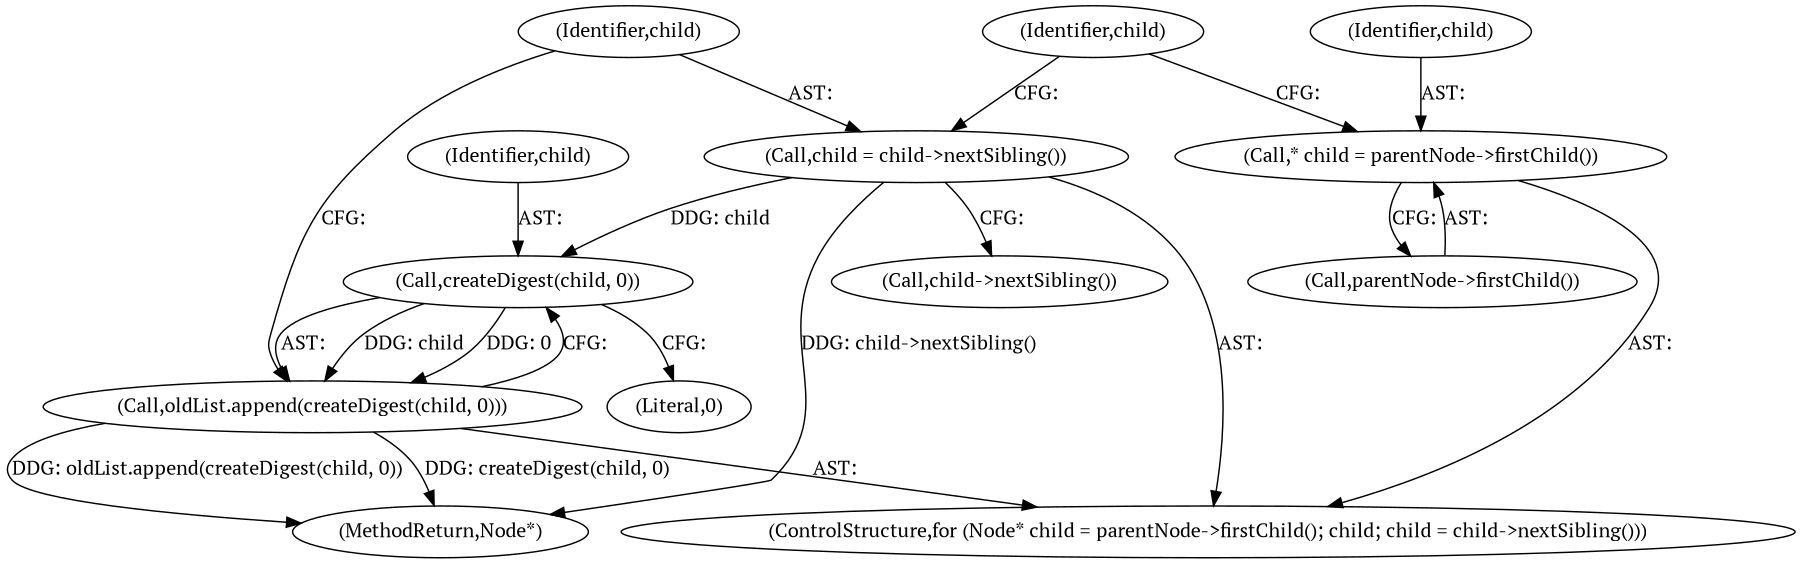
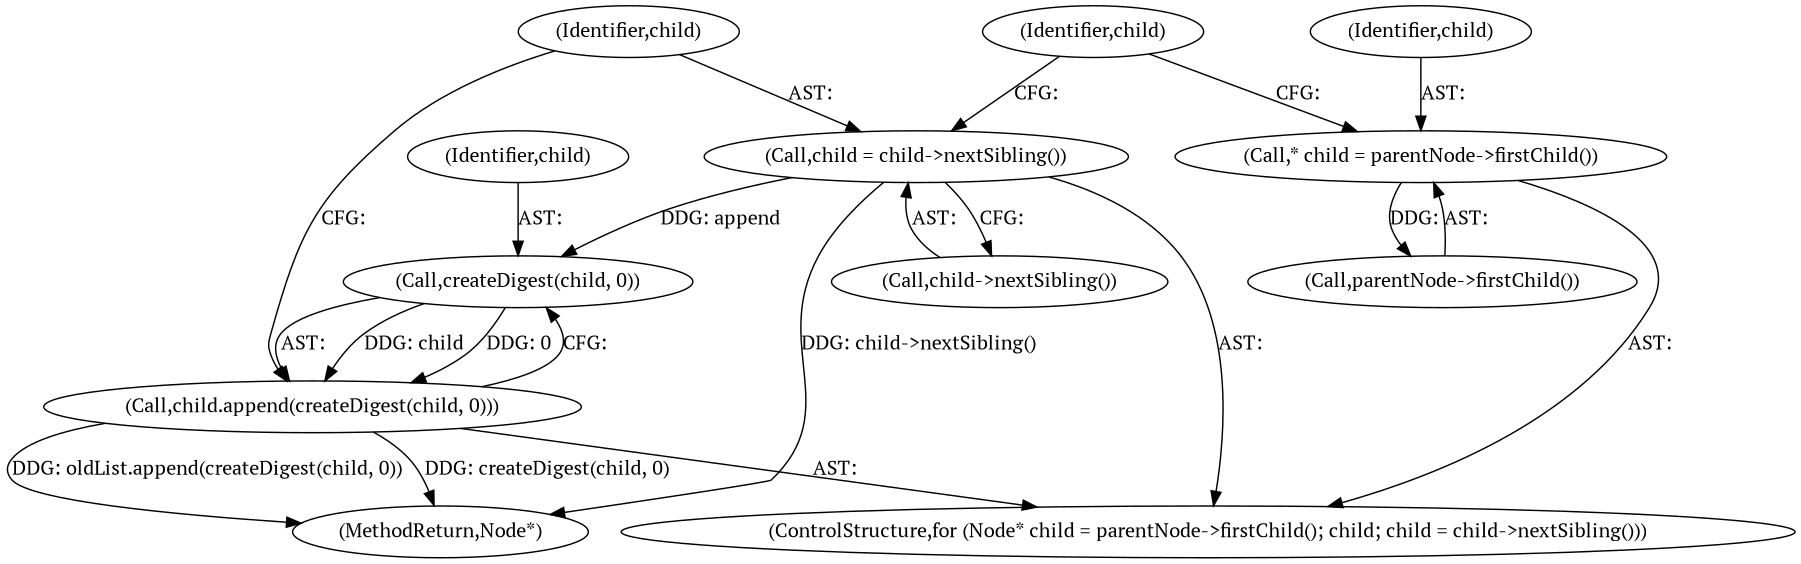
  digraph {
    fontname="PT Serif"
    node [fontname="PT Serif"]
    edge [fontname="PT Serif"]
    n1 [label="(Call,createDigest(child, 0))"]
-   n2 [label="(Call,oldList.append(createDigest(child, 0)))"]
-   n3 [label="(Literal,0)"]
+   n2 [label="(Call,child.append(createDigest(child, 0)))"]
    n4 [label="(ControlStructure,for (Node* child = parentNode->firstChild(); child; child = child->nextSibling()))"]
    n5 [label="(MethodReturn,Node*)"]
    n6 [label="(Call,* child = parentNode->firstChild())"]
    n7 [label="(Call,parentNode->firstChild())"]
    n8 [label="(Call,child = child->nextSibling())"]
    n9 [label="(Call,child->nextSibling())"]
    n10 [label="(Identifier,child)"]
    n11 [label="(Identifier,child)"]
    n12 [label="(Identifier,child)"]
    n13 [label="(Identifier,child)"]
    n1 -> n2 [label="AST: "]
    n1 -> n2 [label="DDG: child"]
    n1 -> n2 [label="DDG: 0"]
-   n1 -> n3 [label="CFG: "]
    n2 -> n1 [label="CFG: "]
    n2 -> n4 [label="AST: "]
    n2 -> n5 [label="DDG: createDigest(child, 0)"]
    n2 -> n5 [label="DDG: oldList.append(createDigest(child, 0))"]
    n6 -> n4 [label="AST: "]
-   n6 -> n7 [label="CFG: "]
+   n6 -> n7 [label="DDG: "]
    n7 -> n6 [label="AST: "]
-   n8 -> n1 [label="DDG: child"]
+   n8 -> n1 [label="DDG: append"]
    n8 -> n4 [label="AST: "]
    n8 -> n5 [label="DDG: child->nextSibling()"]
    n8 -> n9 [label="CFG: "]
+   n9 -> n8 [label="AST: "]
    n10 -> n2 [label="CFG: "]
    n10 -> n8 [label="AST: "]
    n11 -> n1 [label="AST: "]
    n12 -> n6 [label="AST: "]
    n13 -> n6 [label="CFG: "]
    n13 -> n8 [label="CFG: "]
  }
